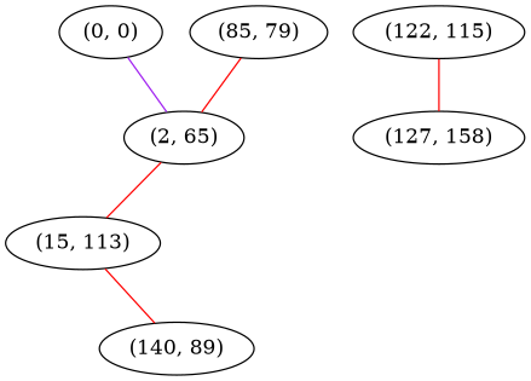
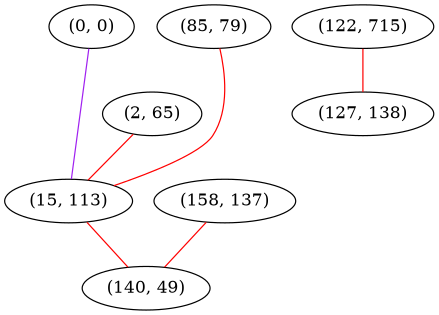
  graph {
    edge [color=red weight=1]
    "(0, 0)"
    "(2, 65)"
    "(15, 113)"
-   "(140, 49)" [label="(140, 89)"]
+   "(158, 137)"
+   "(140, 49)"
    n6 [label="(85, 79)"]
-   "(122, 115)"
-   "(127, 138)" [label="(127, 158)"]
-   "(0, 0)" -- "(2, 65)" [color=purple weight=4]
+   "(122, 115)" [label="(122, 715)"]
+   "(127, 138)"
+   "(0, 0)" -- "(15, 113)" [color=purple weight=4]
    "(2, 65)" -- "(15, 113)"
    "(15, 113)" -- "(140, 49)"
-   n6 -- "(2, 65)"
+   "(158, 137)" -- "(140, 49)"
+   n6 -- "(15, 113)"
    "(122, 115)" -- "(127, 138)"
  }
